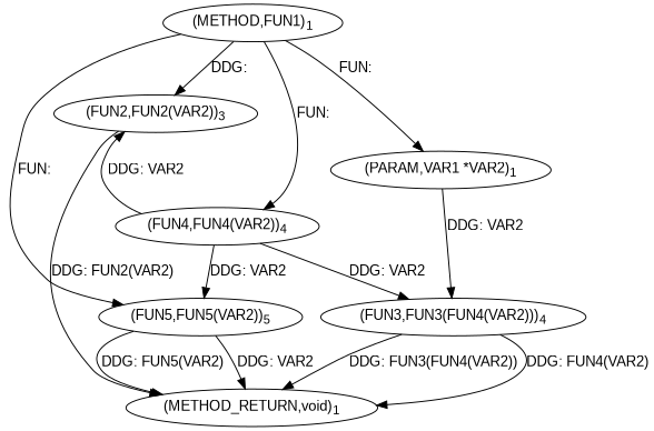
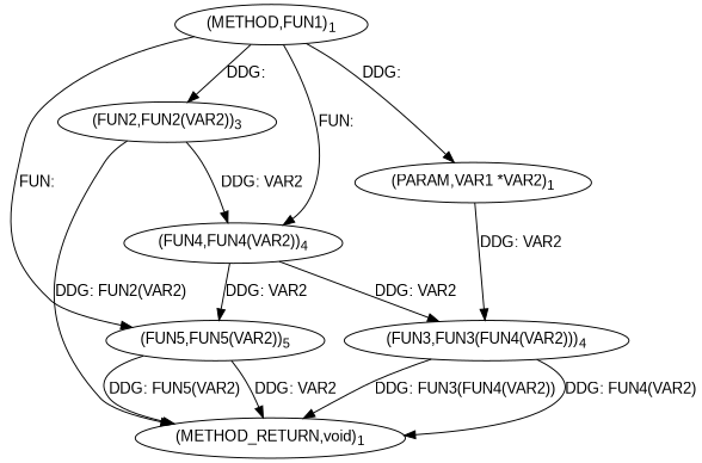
  digraph {
    fontname="Liberation Sans"
    node [fontname="Liberation Sans"]
    edge [fontname="Liberation Sans"]
    n1 [label=<(METHOD,FUN1)<SUB>1</SUB>>]
    n2 [label=<(PARAM,VAR1 *VAR2)<SUB>1</SUB>>]
    n3 [label=<(FUN2,FUN2(VAR2))<SUB>3</SUB>>]
    n4 [label=<(FUN5,FUN5(VAR2))<SUB>5</SUB>>]
    n5 [label=<(FUN4,FUN4(VAR2))<SUB>4</SUB>>]
    n6 [label=<(FUN3,FUN3(FUN4(VAR2)))<SUB>4</SUB>>]
    n7 [label=<(METHOD_RETURN,void)<SUB>1</SUB>>]
-   n1 -> n2 [label="FUN: "]
+   n1 -> n2 [label="DDG: "]
    n1 -> n3 [label="DDG: "]
    n1 -> n4 [label="FUN: "]
    n1 -> n5 [label="FUN: "]
    n2 -> n6 [label="DDG: VAR2"]
-   n5 -> n3 [label="DDG: VAR2"]
+   n3 -> n5 [label="DDG: VAR2"]
    n3 -> n7 [label="DDG: FUN2(VAR2)"]
    n4 -> n7 [label="DDG: VAR2"]
    n4 -> n7 [label="DDG: FUN5(VAR2)"]
    n5 -> n4 [label="DDG: VAR2"]
    n5 -> n6 [label="DDG: VAR2"]
    n6 -> n7 [label="DDG: FUN4(VAR2)"]
    n6 -> n7 [label="DDG: FUN3(FUN4(VAR2))"]
  }
